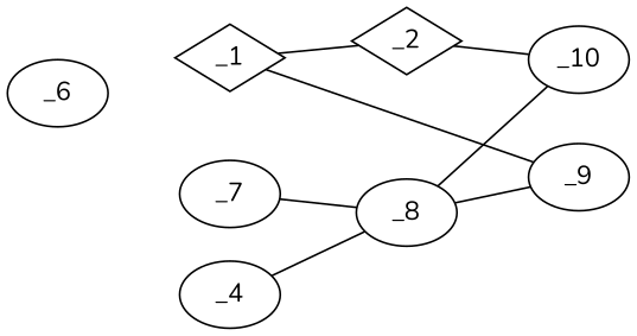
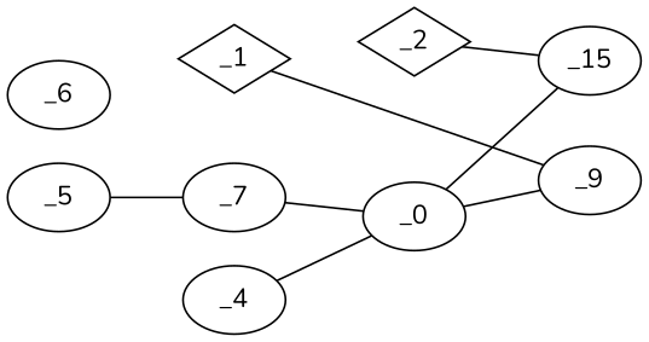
  graph {
    fontname=Nunito
    rankdir=LR
    node [charge=0 chem=1 fontname=Nunito shape=ellipse symbol="C  "]
    edge [fontname=Nunito valence=1]
    _1 [shape=diamond x=6.3228 y=0.2158]
    _2 [shape=diamond x=4.4909 y=0.9746]
    _9 [x=6.064 y=-0.7501]
-   _10 [x=3.7543 y=1.9572]
+   _10 [x=3.7543 y=1.9572 label=_15]
    _7 [x=2.5 y=-0.9913]
-   _8 [x=4.2321 y=0.0087]
+   _8 [x=4.2321 y=0.0087 label=_0]
    _4 [chem=4 symbol="N  " x=3.9732 y=-0.9572]
+   _5 [chem=2 symbol="O  " x=2.2412 y=-1.9572]
    _6 [chem=7 symbol="Cl " x=8.3228 y=0]
-   _1 -- _2
    _1 -- _9
    _2 -- _10
    _7 -- _8
    _8 -- _9
    _8 -- _10
    _4 -- _8
+   _5 -- _7 [valence=2]
  }
